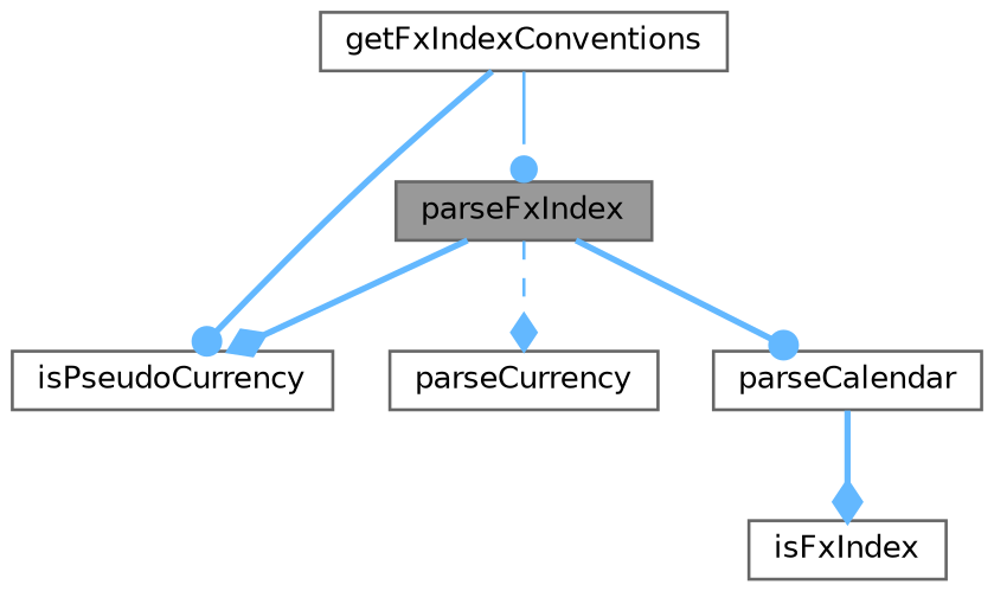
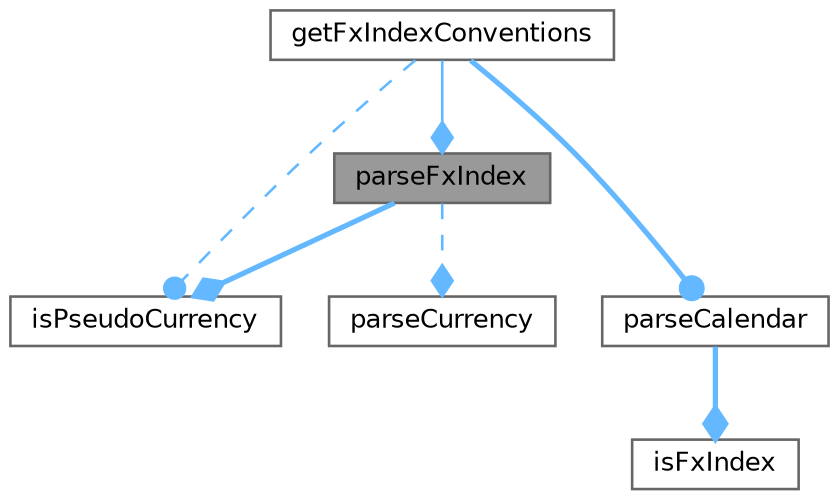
  digraph {
    rankdir=TB
    node [color=grey40 fillcolor=white fontname=Helvetica fontsize=10 shape=box style=filled]
    edge [arrowhead=diamond color=steelblue1 fontname=Helvetica fontsize=10 labelfontname=Helvetica labelfontsize=10 style=bold]
    n1 [color=gray40 fillcolor=grey60 fontcolor=black height=0.2 label=parseFxIndex width=0.4]
    n2 [height=0.2 label=parseCurrency width=0.4]
    n3 [height=0.2 label=isPseudoCurrency width=0.4]
    n4 [height=0.2 label=getFxIndexConventions width=0.4]
    n5 [height=0.2 label=parseCalendar width=0.4]
    n6 [height=0.2 label=isFxIndex width=0.4]
    n1 -> n2 [style=dashed]
    n1 -> n3
-   n4 -> n1 [arrowhead=dot style=solid]
-   n4 -> n3 [arrowhead=dot]
-   n1 -> n5 [arrowhead=dot]
+   n4 -> n1 [style=solid]
+   n4 -> n3 [arrowhead=dot style=dashed]
+   n4 -> n5 [arrowhead=dot]
    n5 -> n6
  }
